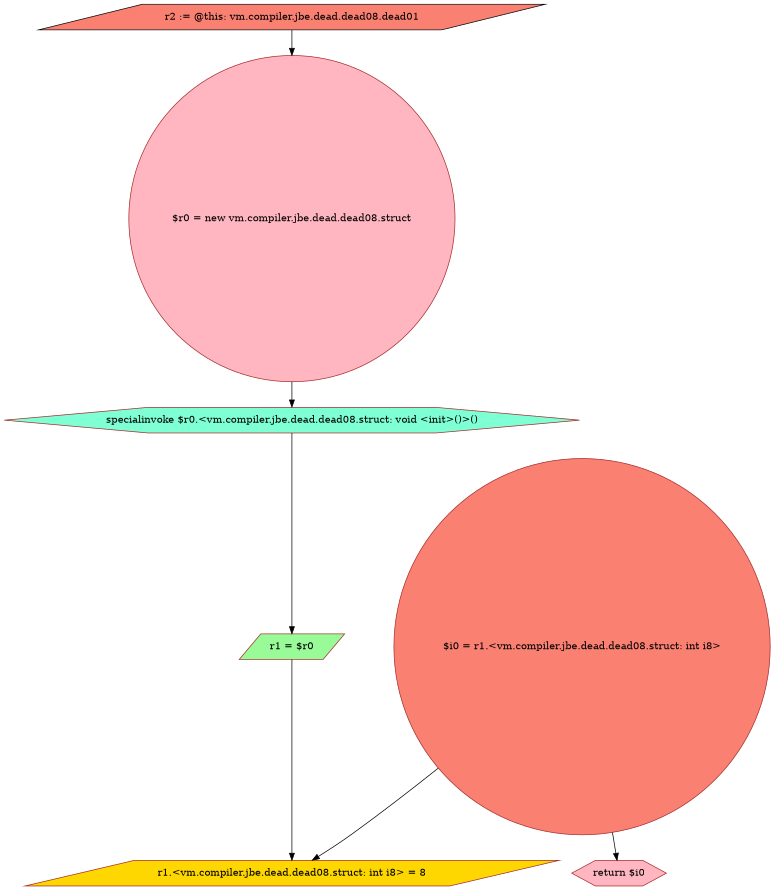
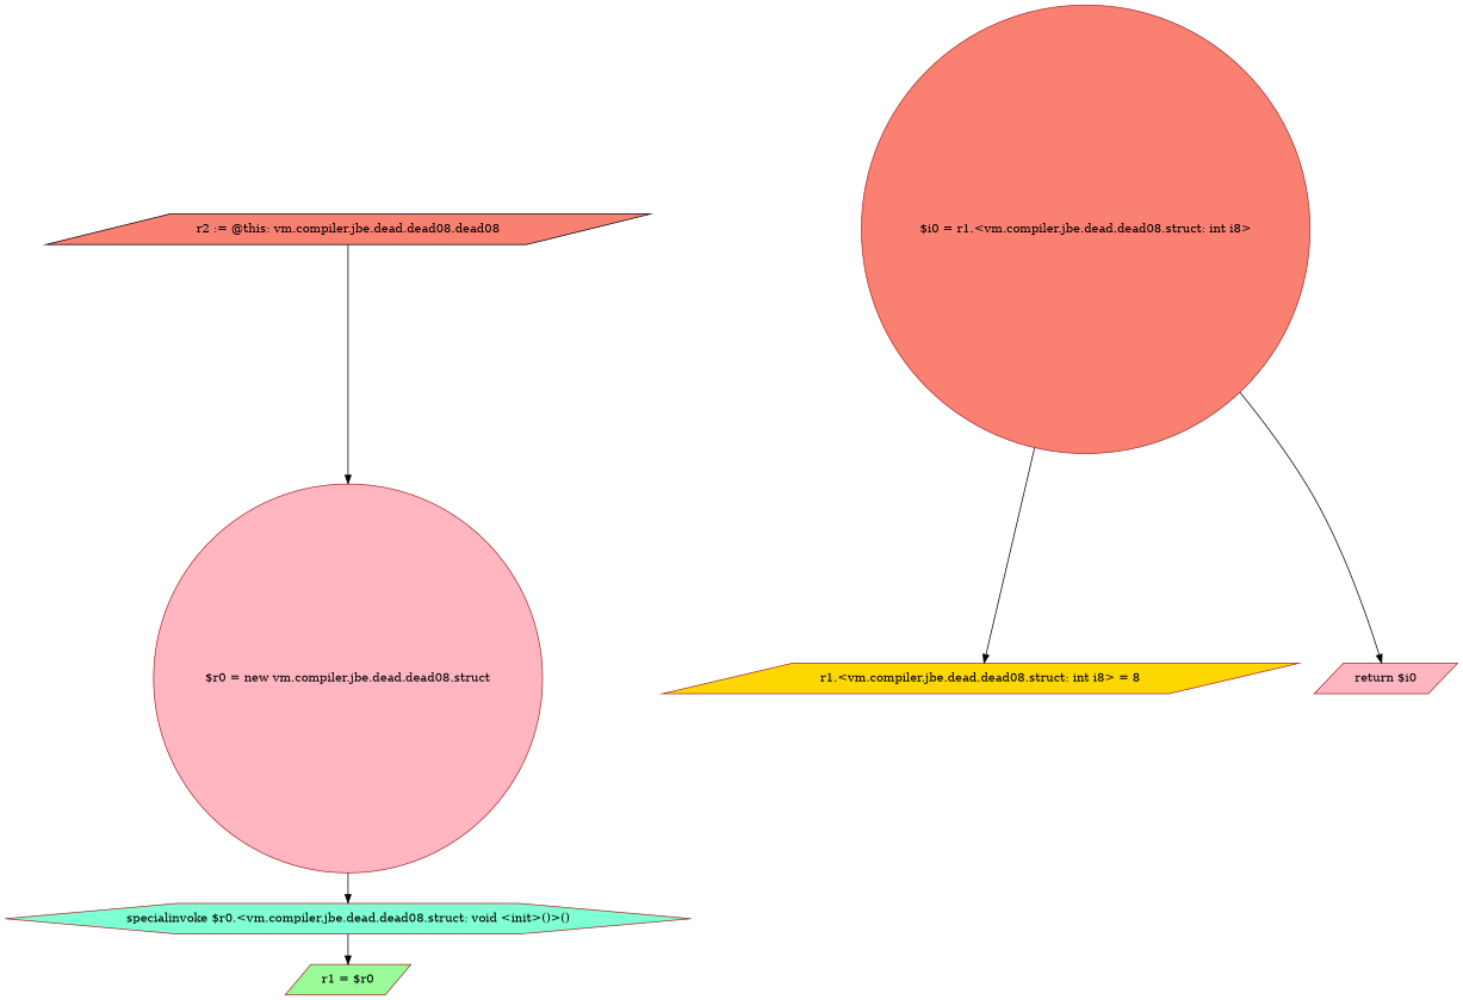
  digraph {
    node [color=brown fillcolor=salmon shape=parallelogram style=filled]
-   "r2 := @this: vm.compiler.jbe.dead.dead08.dead08" [color=black label="r2 := @this: vm.compiler.jbe.dead.dead08.dead01"]
+   "r2 := @this: vm.compiler.jbe.dead.dead08.dead08" [color=black]
    "$r0 = new vm.compiler.jbe.dead.dead08.struct" [fillcolor=lightpink shape=circle]
    "specialinvoke $r0.<vm.compiler.jbe.dead.dead08.struct: void <init>()>()" [fillcolor=aquamarine shape=hexagon]
    "r1 = $r0" [fillcolor=palegreen]
    "r1.<vm.compiler.jbe.dead.dead08.struct: int i8> = 8" [fillcolor=gold]
    "$i0 = r1.<vm.compiler.jbe.dead.dead08.struct: int i8>" [shape=circle]
-   "return $i0" [fillcolor=lightpink shape=hexagon]
+   "return $i0" [fillcolor=lightpink]
    "r2 := @this: vm.compiler.jbe.dead.dead08.dead08" -> "$r0 = new vm.compiler.jbe.dead.dead08.struct"
    "$r0 = new vm.compiler.jbe.dead.dead08.struct" -> "specialinvoke $r0.<vm.compiler.jbe.dead.dead08.struct: void <init>()>()"
    "specialinvoke $r0.<vm.compiler.jbe.dead.dead08.struct: void <init>()>()" -> "r1 = $r0"
-   "r1 = $r0" -> "r1.<vm.compiler.jbe.dead.dead08.struct: int i8> = 8"
    "$i0 = r1.<vm.compiler.jbe.dead.dead08.struct: int i8>" -> "r1.<vm.compiler.jbe.dead.dead08.struct: int i8> = 8"
    "$i0 = r1.<vm.compiler.jbe.dead.dead08.struct: int i8>" -> "return $i0"
  }
